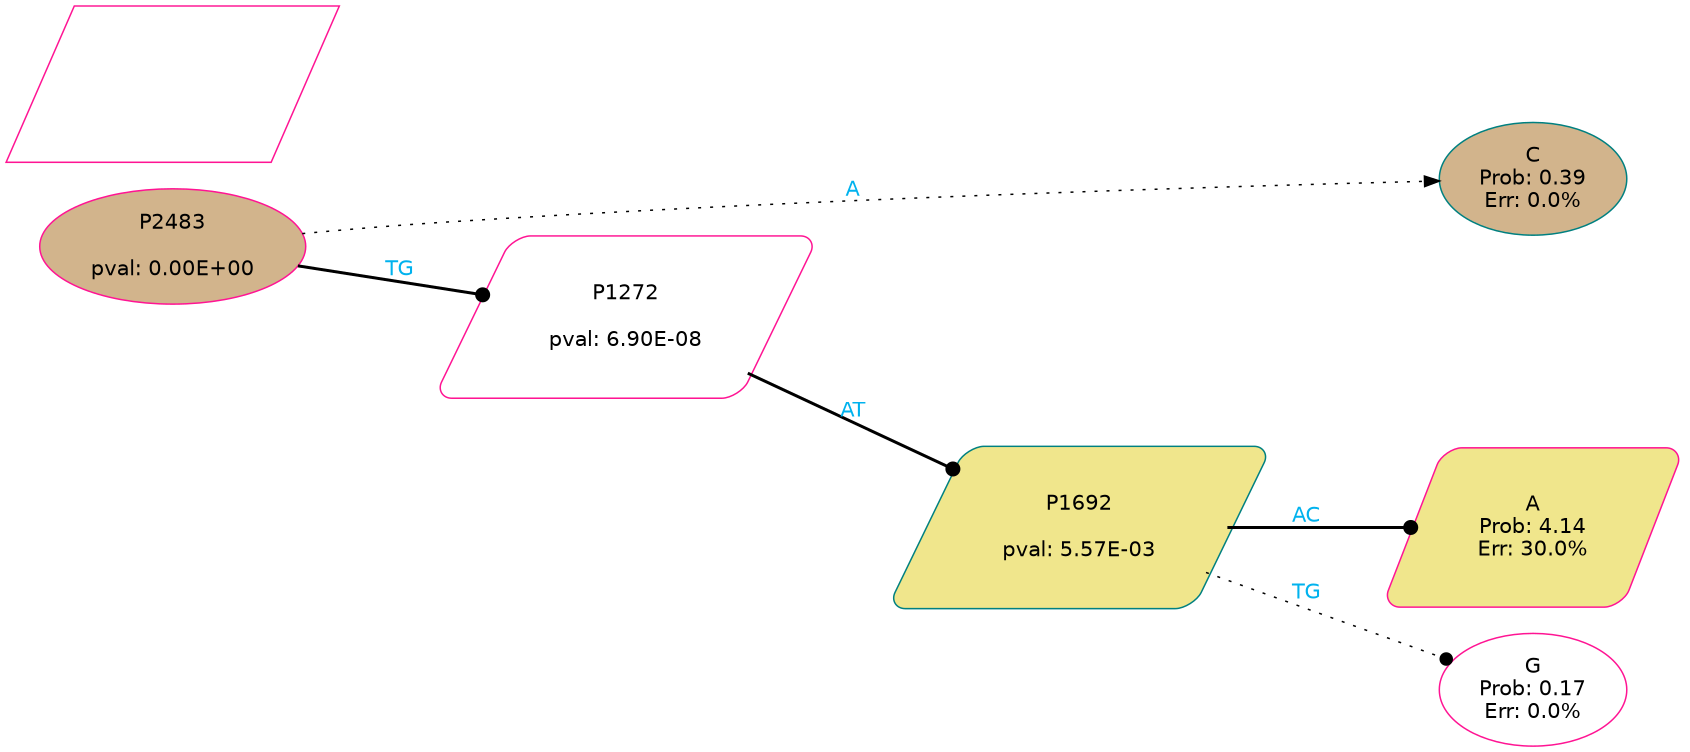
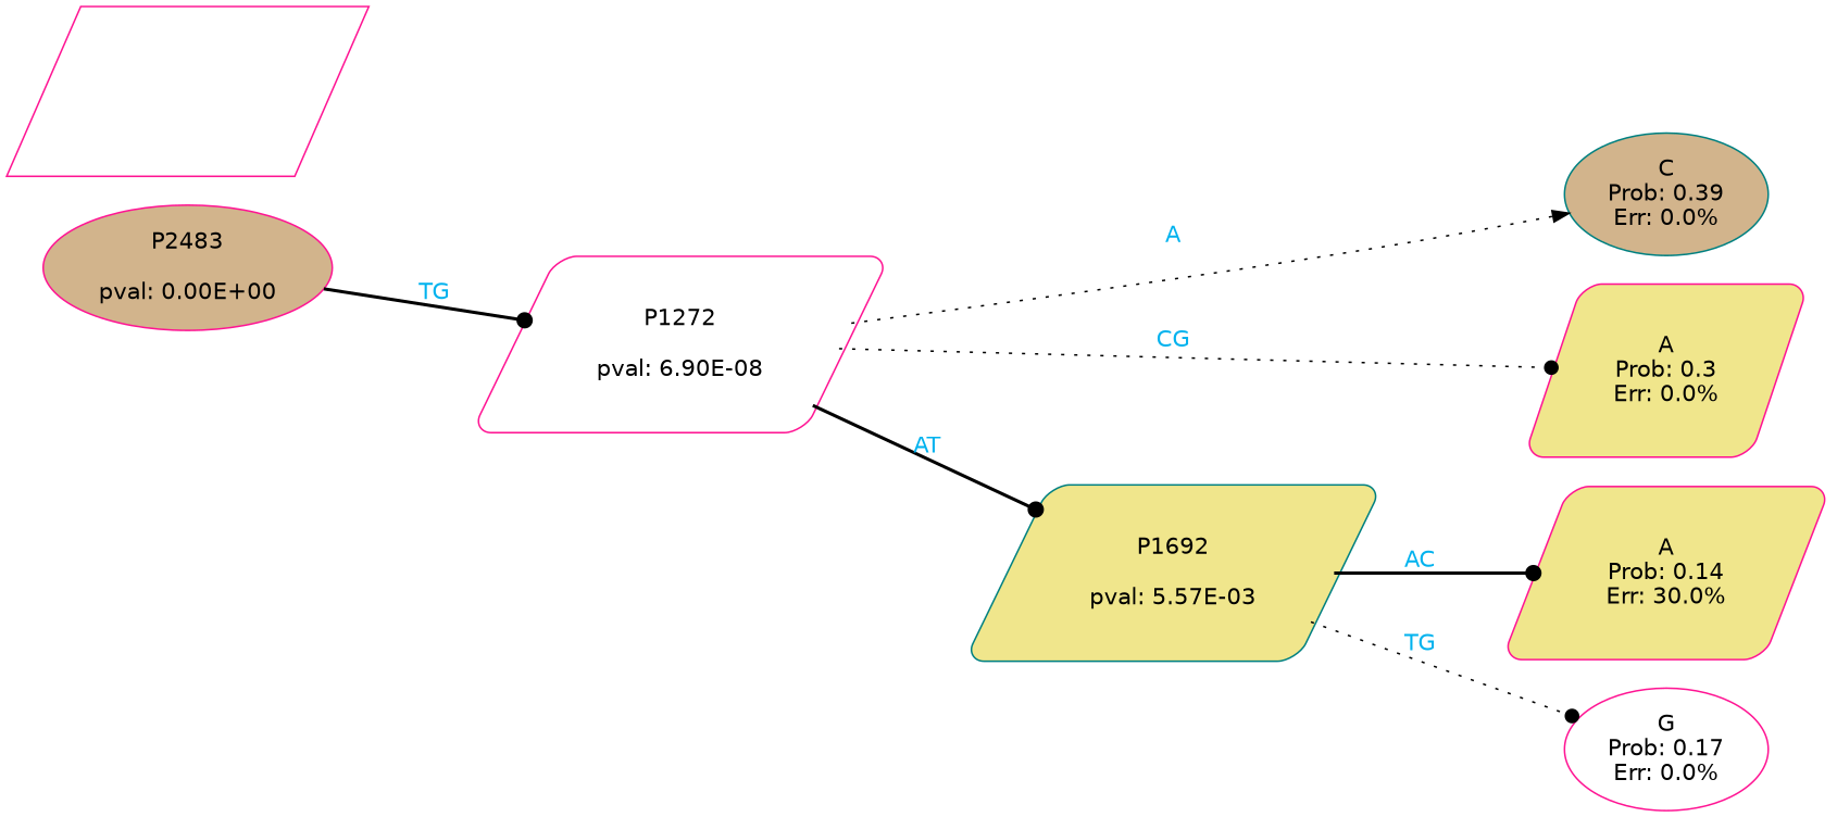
  digraph {
    rankdir=LR
    ranksep=equally
    splines=polylines
    node [color=deeppink fillcolor=khaki fontname=helvetica shape=parallelogram style="filled, rounded"]
    edge [arrowhead=dot fontcolor=deepskyblue2 fontname=helvetica style=dotted]
    n1 [color=teal fillcolor=tan label="C\nProb: 0.39\nErr: 0.0%" shape=ellipse]
-   n2 [label="A\nProb: 4.14\nErr: 30.0%"]
+   n2 [label="A\nProb: 0.14\nErr: 30.0%"]
    n3 [fillcolor=white label="G\nProb: 0.17\nErr: 0.0%" shape=ellipse]
+   n4 [label="A\nProb: 0.3\nErr: 0.0%"]
    n5 [align=left fillcolor=white fontcolor=white fontsize=10 label="Response : P2964\nClasses: A|C|G|T\nIn ACC: 0.96\nOut ACC: 0.85\n" style=filled]
    n6 [fillcolor=tan label="P2483\n\npval: 0.00E+00" shape=ellipse]
    n7 [fillcolor=white label="P1272\n\npval: 6.90E-08"]
    n8 [color=teal label="P1692\n\npval: 5.57E-03"]
    subgraph sub_1 {
      rank=same
      n1
      n2
      n3
+     n4
    }
    subgraph sub_2 {
      rank=same
      n5
      n6
    }
-   n6 -> n1 [arrowhead=normal label=A]
+   n7 -> n1 [arrowhead=normal label=A]
    n6 -> n7 [label=TG style=bold]
+   n7 -> n4 [label=CG]
    n7 -> n8 [label=AT style=bold]
    n8 -> n2 [label=AC style=bold]
    n8 -> n3 [label=TG]
  }
